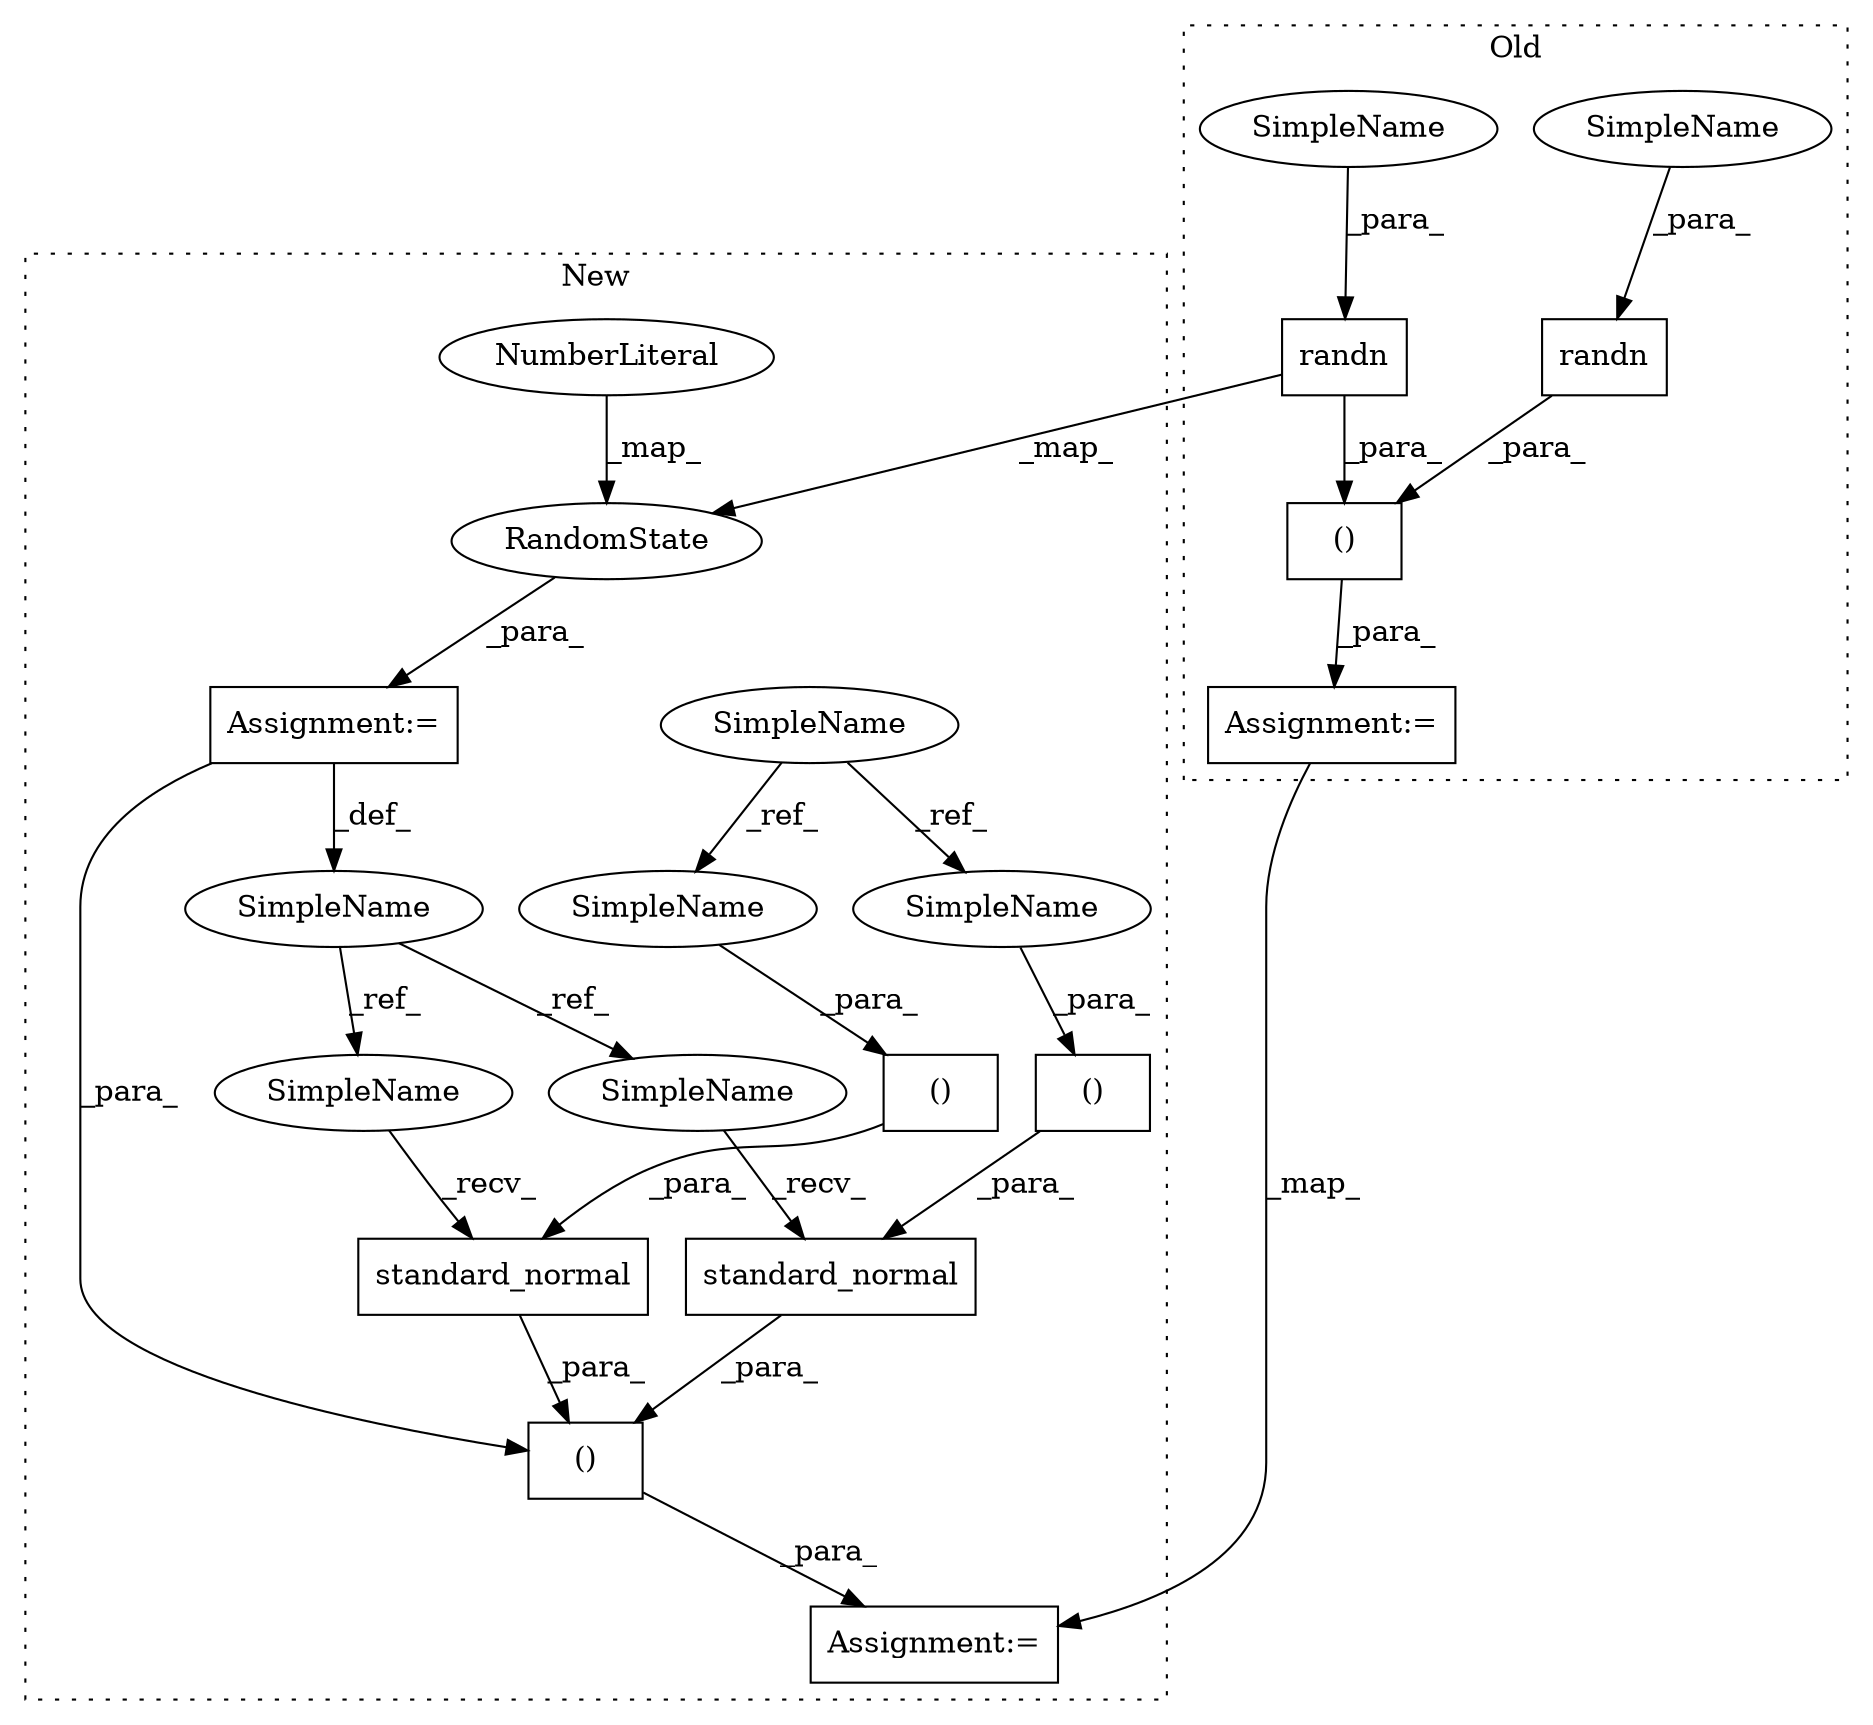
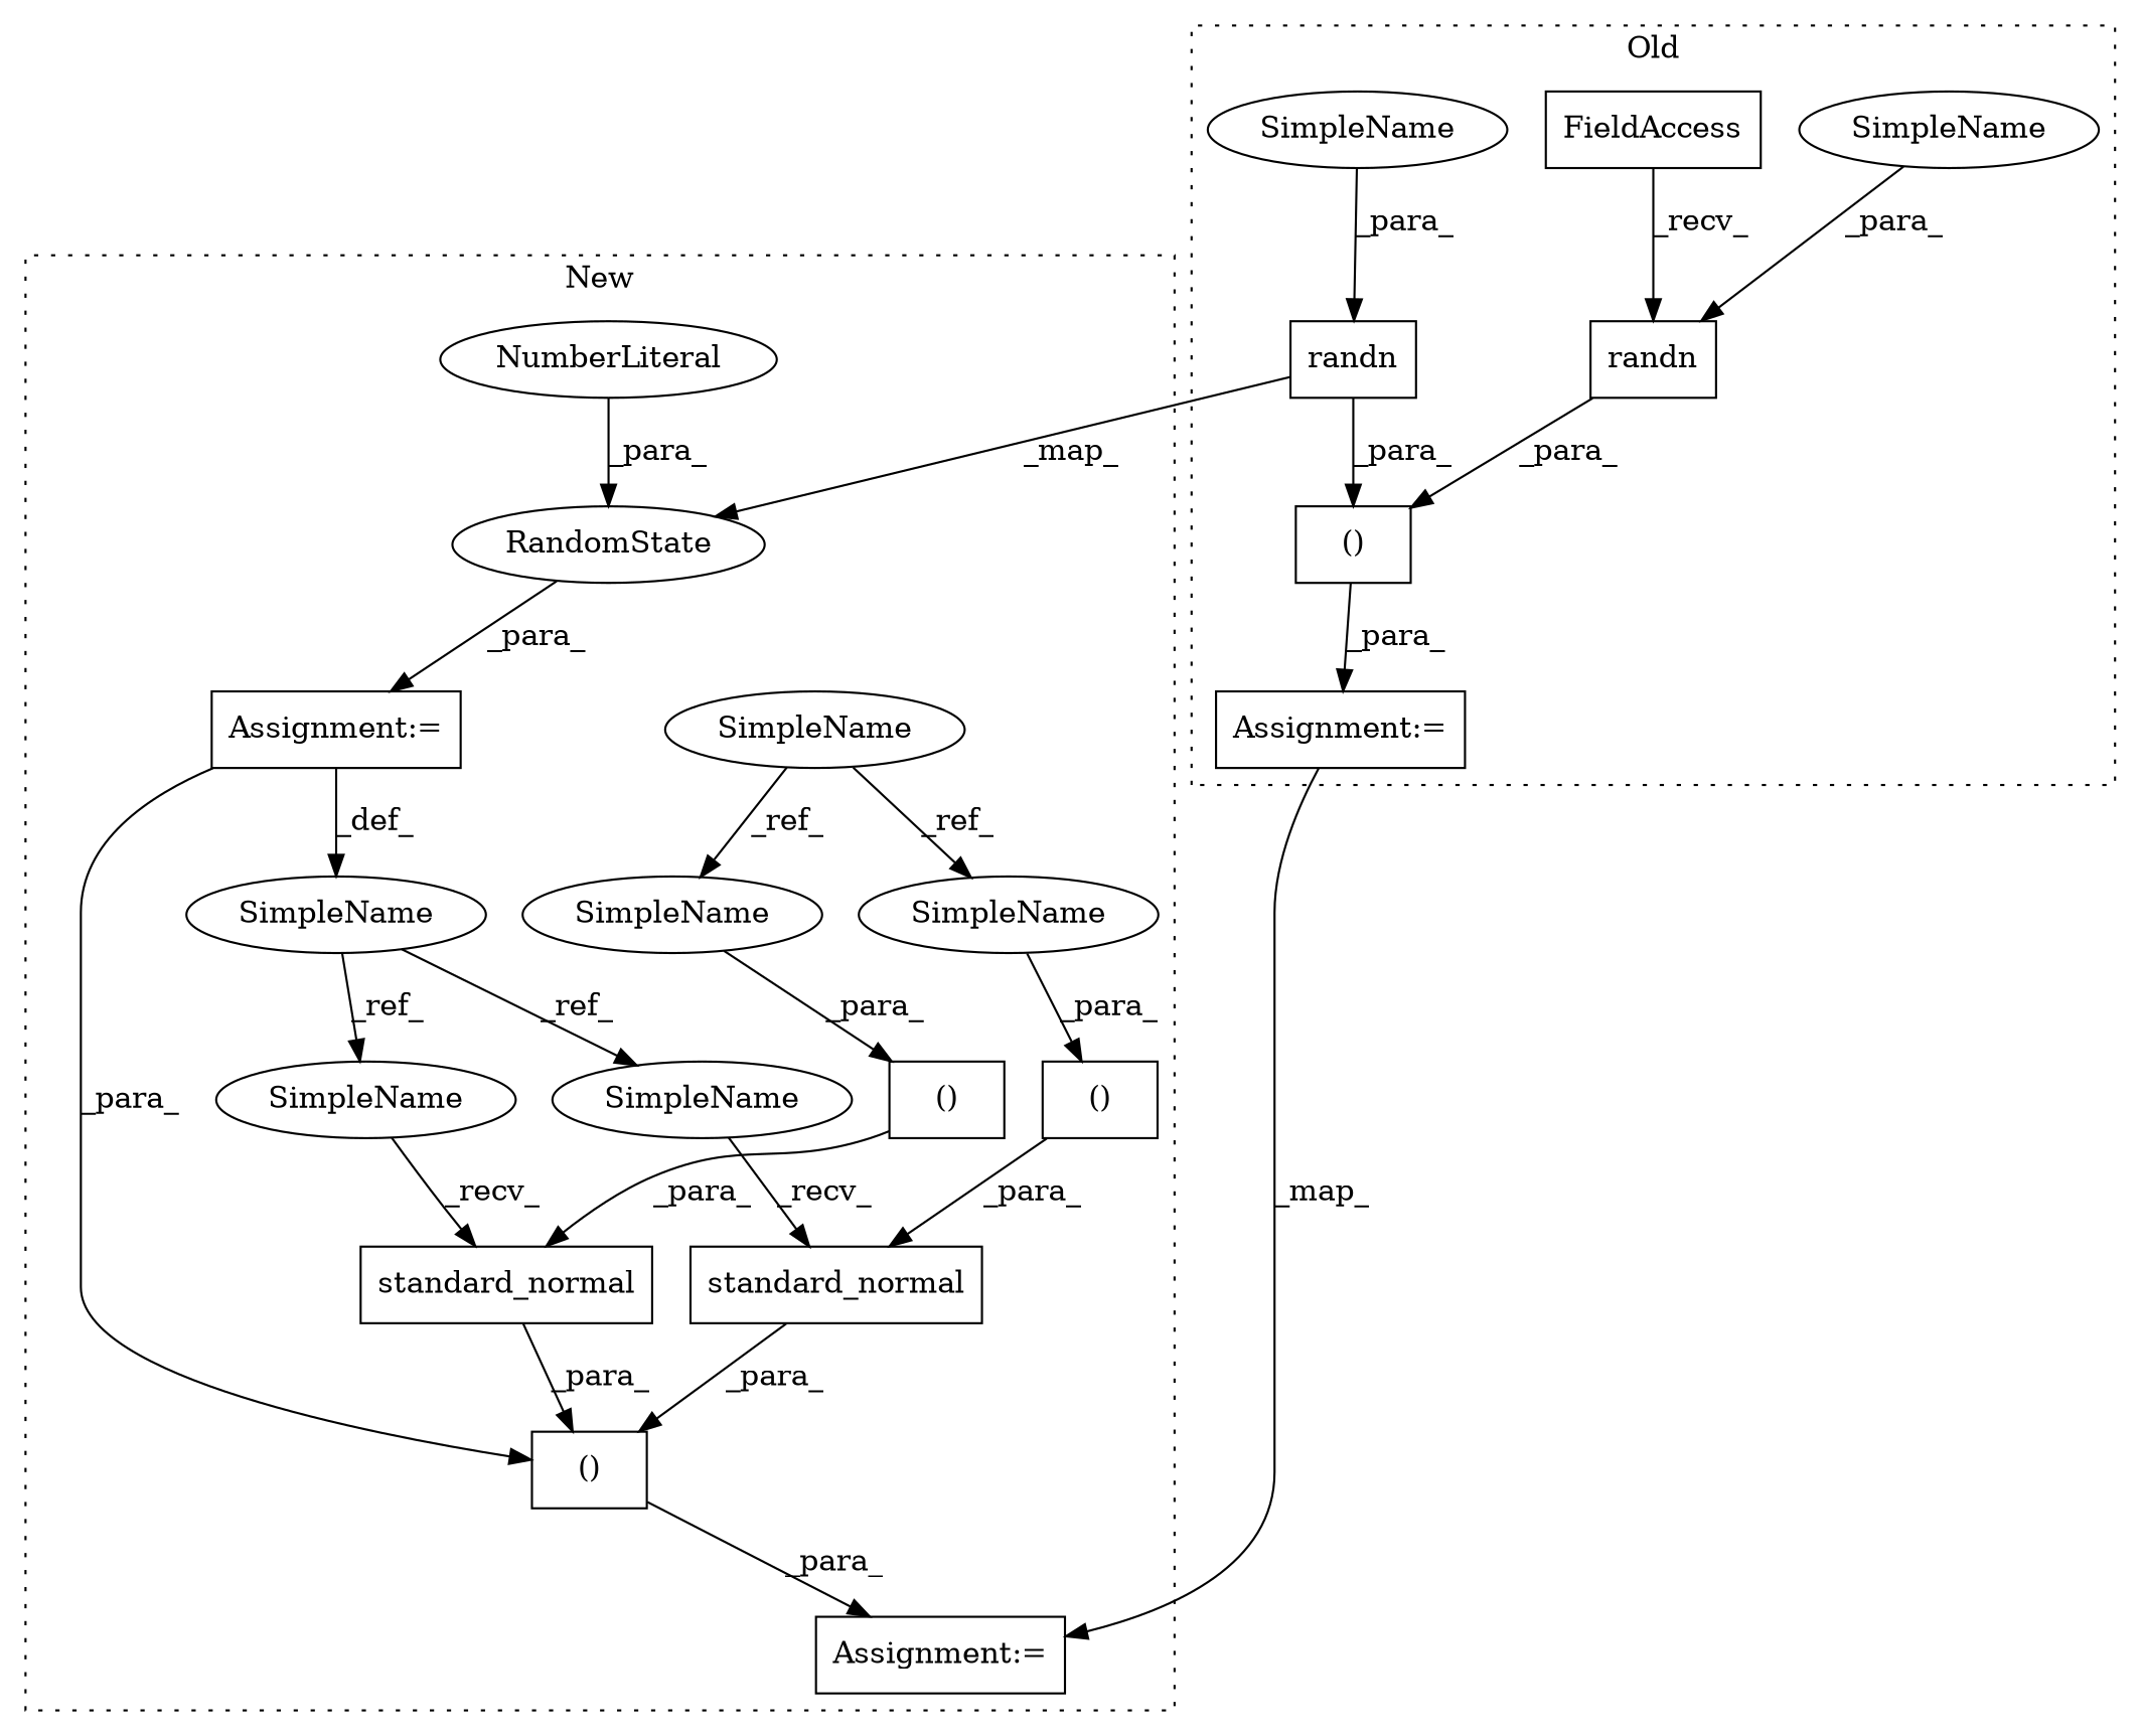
  digraph {
    node [a=42 l=1 s=3864 shape=box]
    n1 [a=32 l="6,1" label=randn s="3570,3579"]
+   n2 [a=22 l=12 label=FieldAccess s=3557]
    n3 [a=106 l=59 label="()" s=3521]
    n4 [a=32 l="6,1" label=randn s="3534,3543"]
    n5 [a=7 l=7 label="Assignment:=" s=3514]
    n6 [label=SimpleName s=3540 shape=ellipse]
    n7 [label=SimpleName s=3576 shape=ellipse]
    n8 [a=32 l="21,2" label=standard_normal s="3843,3879"]
    n9 [a=106 l=15 label="()"]
    n10 [l=3 label=SimpleName s=3693 shape=ellipse]
    n11 [a=32 l="21,2" label=standard_normal s="3898,3934"]
    n12 [a=106 l=15 label="()" s=3919]
    n13 [a=7 label="Assignment:=" s=3696]
    n14 [a=106 l=97 label="()" s=3839]
    n15 [a=32 l="12,1" label=RandomState s="3710,3724" shape=ellipse]
    n16 [a=34 l=2 label=NumberLiteral s=3722 shape=ellipse]
    n17 [label=SimpleName s=3541 shape=ellipse]
    n18 [a=7 l=7 label="Assignment:=" s=3832]
    n19 [l=3 label=SimpleName s=3894 shape=ellipse]
    n20 [l=3 label=SimpleName s=3839 shape=ellipse]
    n21 [label=SimpleName s=3919 shape=ellipse]
    n22 [label=SimpleName shape=ellipse]
    subgraph cluster_1 {
      label=Old
      style=dotted
      n1
+     n2
      n3
      n4
      n5
      n6
      n7
    }
    subgraph cluster_2 {
      label=New
      style=dotted
      n8
      n9
      n10
      n11
      n12
      n13
      n14
      n15
      n16
      n17
      n18
      n19
      n20
      n21
      n22
    }
    n1 -> n3 [label=_para_]
+   n2 -> n1 [label=_recv_]
    n3 -> n5 [label=_para_]
    n4 -> n3 [label=_para_]
    n4 -> n15 [label=_map_]
    n5 -> n18 [label=_map_]
    n6 -> n4 [label=_para_]
    n7 -> n1 [label=_para_]
    n8 -> n14 [label=_para_]
    n9 -> n8 [label=_para_]
    n10 -> n19 [label=_ref_]
    n10 -> n20 [label=_ref_]
    n11 -> n14 [label=_para_]
    n12 -> n11 [label=_para_]
    n13 -> n10 [label=_def_]
    n13 -> n14 [label=_para_]
    n14 -> n18 [label=_para_]
    n15 -> n13 [label=_para_]
-   n16 -> n15 [label=_map_]
+   n16 -> n15 [label=_para_]
    n17 -> n21 [label=_ref_]
    n17 -> n22 [label=_ref_]
    n19 -> n11 [label=_recv_]
    n20 -> n8 [label=_recv_]
    n21 -> n12 [label=_para_]
    n22 -> n9 [label=_para_]
  }
